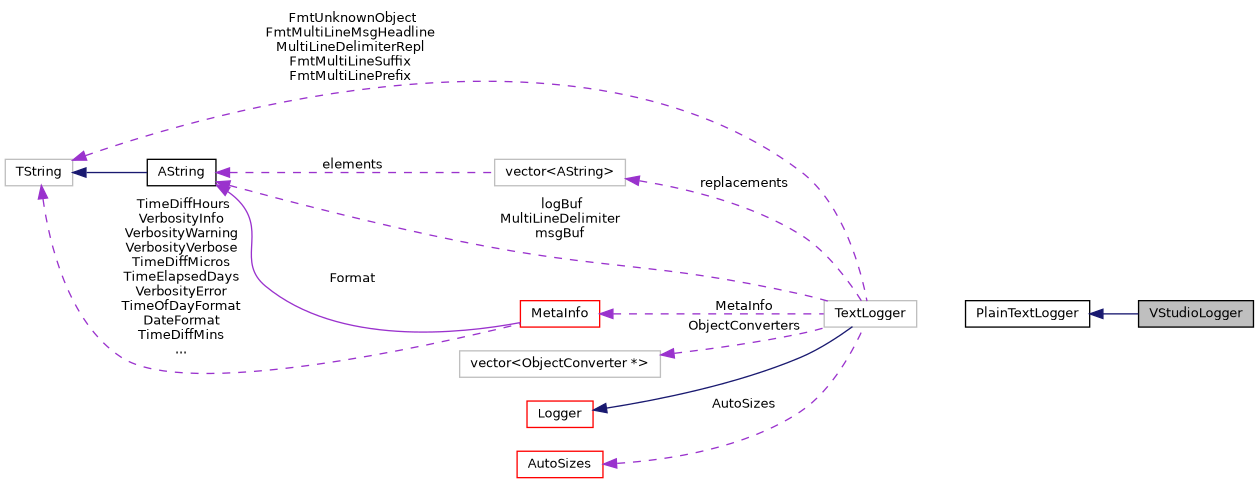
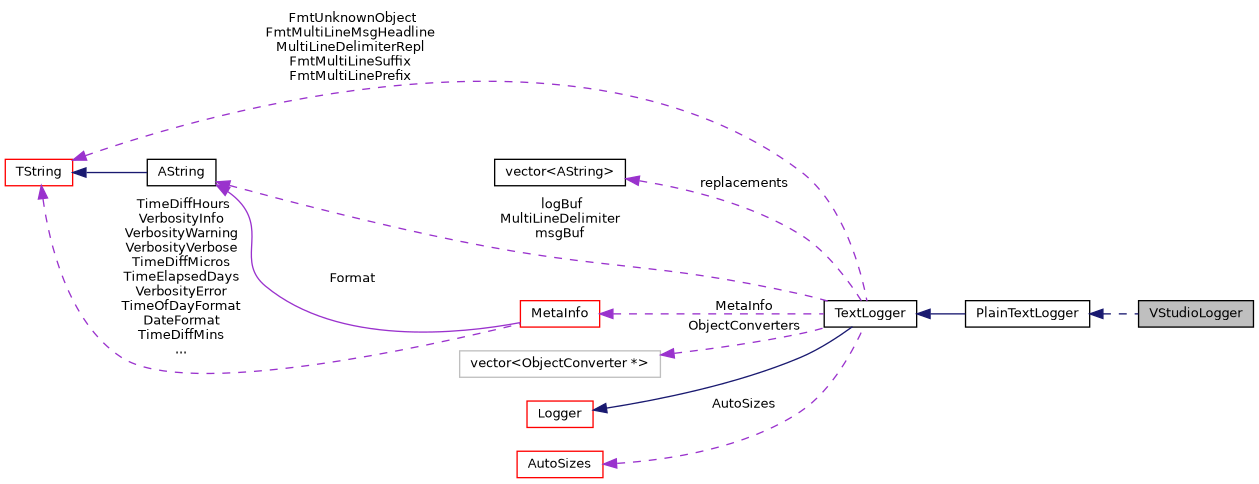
  digraph {
    rankdir=LR
    node [color=black fillcolor=white fontname=Helvetica fontsize=10 shape=record style=filled]
    edge [color=darkorchid3 dir=back fontname=Helvetica fontsize=10 labelfontname=Helvetica labelfontsize=10 style=dashed]
    n1 [fillcolor=grey75 fontcolor=black height=0.2 label=VStudioLogger width=0.4]
-   n2 [color=grey75 height=0.2 label="vector\<AString\>" width=0.4]
-   n3 [color=grey75 height=0.2 label=TextLogger width=0.4]
+   n2 [height=0.2 label="vector\<AString\>" width=0.4]
+   n3 [height=0.2 label=TextLogger width=0.4]
    n4 [height=0.2 label=PlainTextLogger width=0.4]
    n5 [color=grey75 height=0.2 label="vector\<ObjectConverter *\>" width=0.4]
    n6 [color=red height=0.2 label=Logger width=0.4]
    n7 [color=red height=0.2 label=AutoSizes width=0.4]
    n8 [height=0.2 label=AString width=0.4]
    n9 [color=red height=0.2 label=MetaInfo width=0.4]
-   n10 [color=grey75 height=0.2 label=TString width=0.4]
+   n10 [color=red height=0.2 label=TString width=0.4]
    n2 -> n3 [label=" replacements"]
-   n4 -> n1 [color=midnightblue style=solid]
+   n3 -> n4 [color=midnightblue style=solid]
+   n4 -> n1 [color=midnightblue]
    n5 -> n3 [label=" ObjectConverters"]
    n6 -> n3 [color=midnightblue style=solid]
    n7 -> n3 [label=" AutoSizes"]
-   n8 -> n2 [label=" elements"]
    n8 -> n3 [label=" logBuf\nMultiLineDelimiter\nmsgBuf"]
    n8 -> n9 [label=" Format" style=solid]
    n9 -> n3 [label=" MetaInfo"]
    n10 -> n3 [label=" FmtUnknownObject\nFmtMultiLineMsgHeadline\nMultiLineDelimiterRepl\nFmtMultiLineSuffix\nFmtMultiLinePrefix"]
    n10 -> n8 [color=midnightblue style=solid]
    n10 -> n9 [label=" TimeDiffHours\nVerbosityInfo\nVerbosityWarning\nVerbosityVerbose\nTimeDiffMicros\nTimeElapsedDays\nVerbosityError\nTimeOfDayFormat\nDateFormat\nTimeDiffMins\n..."]
  }
